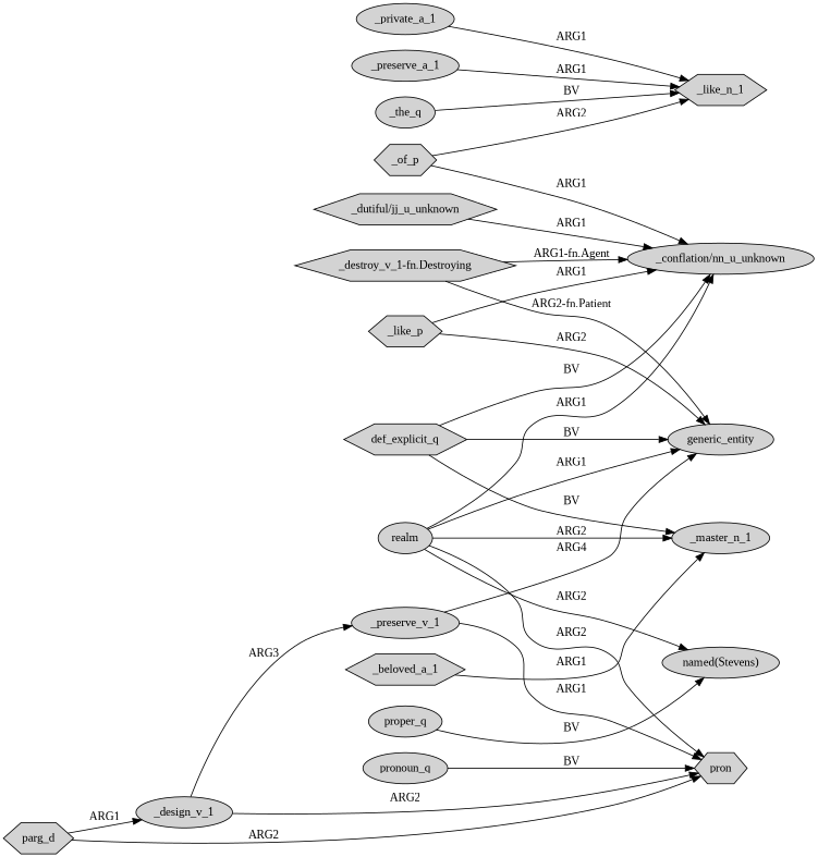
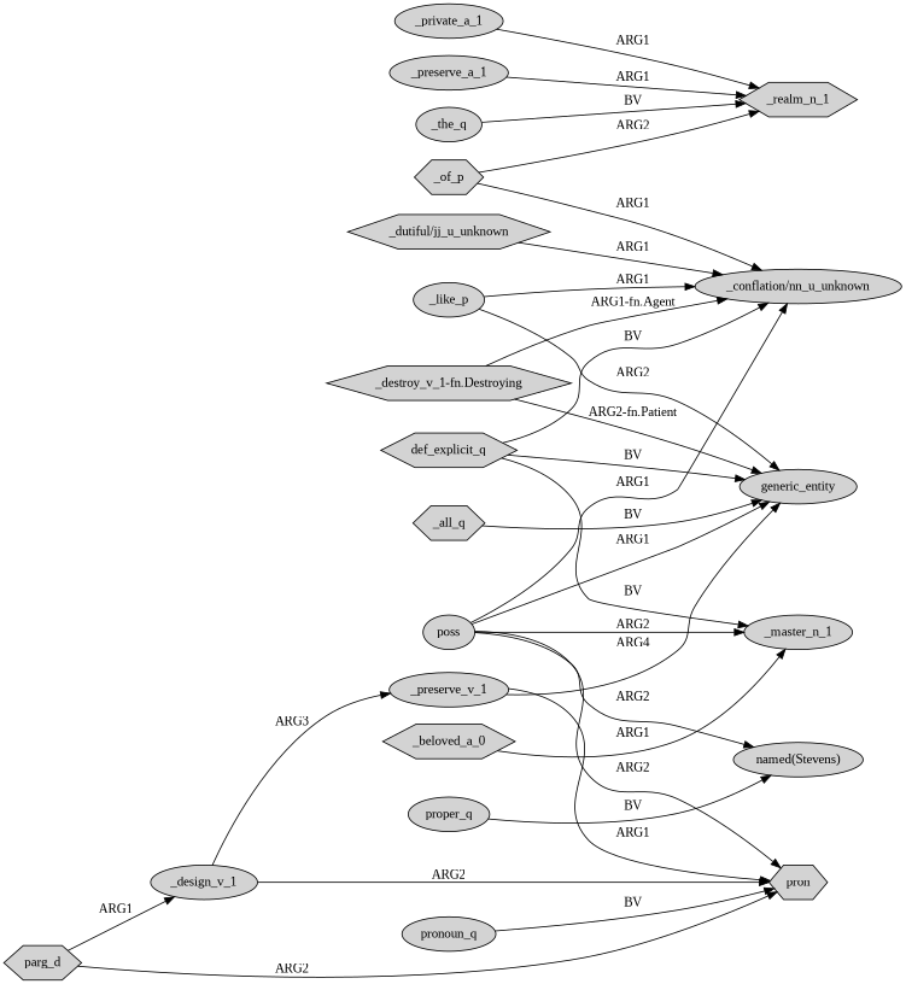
  digraph {
    fontname="Liberation Serif"
    rankdir=LR
    node [fontname="Liberation Serif" shape=ellipse style=filled]
    edge [fontname="Liberation Serif"]
    "_conflation/nn_u_unknown"
    _of_p [shape=hexagon]
-   _realm_n_1 [shape=hexagon label=_like_n_1]
-   poss [label=realm]
+   _realm_n_1 [shape=hexagon]
+   poss
    _master_n_1
    generic_entity
    pron [shape=hexagon]
    "named(Stevens)"
    n9 [label=_preserve_a_1]
    def_explicit_q [shape=hexagon]
    _preserve_v_1
    proper_q
    parg_d [shape=hexagon]
    _design_v_1
    "_dutiful/jj_u_unknown" [shape=hexagon]
+   _all_q [shape=hexagon]
    pronoun_q
    _the_q
    _private_a_1
    "_destroy_v_1-fn.Destroying" [shape=hexagon]
-   _like_p [shape=hexagon]
-   _beloved_a_1 [shape=hexagon]
+   _like_p
+   _beloved_a_1 [shape=hexagon label=_beloved_a_0]
    _of_p -> "_conflation/nn_u_unknown" [label=ARG1]
    _of_p -> _realm_n_1 [label=ARG2]
    poss -> "_conflation/nn_u_unknown" [label=ARG1]
    poss -> _master_n_1 [label=ARG2]
    poss -> generic_entity [label=ARG1]
    poss -> pron [label=ARG2]
    poss -> "named(Stevens)" [label=ARG2]
    n9 -> _realm_n_1 [label=ARG1]
    def_explicit_q -> "_conflation/nn_u_unknown" [label=BV]
    def_explicit_q -> _master_n_1 [label=BV]
    def_explicit_q -> generic_entity [label=BV]
    _preserve_v_1 -> generic_entity [label=ARG4]
    _preserve_v_1 -> pron [label=ARG1]
    proper_q -> "named(Stevens)" [label=BV]
    parg_d -> pron [label=ARG2]
    parg_d -> _design_v_1 [label=ARG1]
    _design_v_1 -> pron [label=ARG2]
    _design_v_1 -> _preserve_v_1 [label=ARG3]
    "_dutiful/jj_u_unknown" -> "_conflation/nn_u_unknown" [label=ARG1]
+   _all_q -> generic_entity [label=BV]
    pronoun_q -> pron [label=BV]
    _the_q -> _realm_n_1 [label=BV]
    _private_a_1 -> _realm_n_1 [label=ARG1]
    "_destroy_v_1-fn.Destroying" -> "_conflation/nn_u_unknown" [label="ARG1-fn.Agent"]
    "_destroy_v_1-fn.Destroying" -> generic_entity [label="ARG2-fn.Patient"]
    _like_p -> "_conflation/nn_u_unknown" [label=ARG1]
    _like_p -> generic_entity [label=ARG2]
    _beloved_a_1 -> _master_n_1 [label=ARG1]
  }
